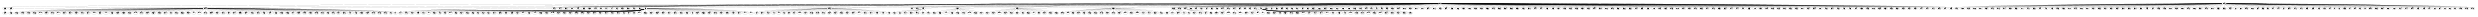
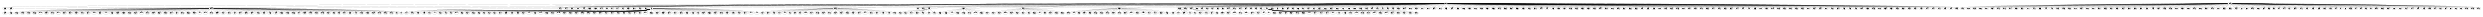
  graph {
    edge [weight=55]
    N323
    N390
    N2
    N329
    N199
    N445
    N444
    N321
    N207
    N449
    N325
    N320
    N441
    N10
    N11
    N14
    N15
    N432
    N310
    N431
    N317
    N3
    N405
    N21
    N25
    N429
    N307
    N423
    N300
    N305
    N426
    N424
    N28
    N29
    N32
    N34
    N35
    N38
    N419
    N416
    N414
    N39
    N42
    N45
    N46
    N407
    N56
    N57
    N58
    N59
    N75
    N86
    N87
    N89
    N83
    N169
    N168
    N289
    N288
    N161
    N282
    N280
    N165
    N164
    N99
    N90
    N91
    N93
    N95
    N158
    N279
    N278
    N150
    N271
    N270
    N391
    N276
    N153
    N394
    N388
    N266
    N387
    N261
    N382
    N381
    N386
    N143
    N385
    N384
    N383
    N258
    N136
    N378
    N499
    N497
    N138
    N250
    N371
    N133
    N375
    N253
    N252
    N373
    N494
    N372
    N126
    N246
    N367
    N366
    N365
    N129
    N369
    N360
    N122
    N243
    N364
    N485
    N120
    N241
    N482
    N478
    N235
    N477
    N476
    N233
    N354
    N119
    N479
    N470
    N353
    N110
    N231
    N109
    N225
    N346
    N103
    N466
    N465
    N101
    N464
    N349
    N227
    N468
    N342
    N463
    N462
    N460
    N219
    N332
    N453
    N218
    N339
    N337
    N458
    N331
    N452
    N451
    N450
    N194
    N192
    N173
    N293
    N291
    N295
    N268
    N186
    N198
    N160
    N286
    N170
    N294
    N175
    N177
    N224
    N347
    N469
    N108
    N341
    N100
    N343
    N117
    N238
    N239
    N350
    N232
+   N324
    N440
    N442
    N209
    N334
    N455
    N214
    N31
    N216
    N338
    n196 [label=N930]
    N47
    N140
    N145
    N399
    N151
    N273
    N50
    N274
    N395
    N397
    N156
    N245
    N488
    N249
    N362
    N135
    N256
    N74
    N259
    N492
    N251
    N493
    N131
    N82
    N96
    N92
    N306
    N427
    N428
    N308
    N319
    N402
    N406
    N413
    N8
    N1
    N44
    N196
    N467
    N220
    N348
    N226
    N107
    N234
    N475
    N115
    N114
    N230
    N351
    N111
    N473
    N358
    N491
    N487
    N125
    N483
    N361
    N121
    N484
    N128
    N127
    N377
    N255
    N137
    N257
    N254
    N302
    N303
    N312
    N318
    N439
    N314
    N435
    N438
    N201
    N322
    N202
    N446
    N206
    N327
    N448
    N212
    N335
    N336
    N459
    N67
    N60
    N193
    N188
    N69
    N53
    N51
    N41
    N49
    N37
    N392
    N146
    N148
    N269
    N389
    N264
    N157
    N9
    N7
    N6
    N396
    N4
    N19
    N13
    N0
    N292
    N285
    N284
    N287
    N182
    N184
    N179
    N299
    N296
    N298
    N97
    N88
    N84
    N81
    N76
    N78
    N408
    N403
    N418
    N496
    N130
    N159
    N73
    N71
    N183
    N48
    N43
    N174
    N36
    N167
    N166
    N68
    N61
    N62
    N63
    N272
    N393
    N275
    N398
    N52
    N141
    N262
    N144
    N265
    N267
    N149
    N370
    N132
    N374
    N495
    N498
    N480
    N240
    N481
    N242
    N123
    N248
    N26
    N27
    N22
    N471
    N356
    N237
    N359
    N340
    N221
    N345
    N223
    N228
    N5
    N229
    N333
    N454
    N215
    N457
    N203
    N430
    N311
    N411
    N417
    N54
    N301
    N422
    N72
    N40
    N16
    N20
    N24
    N197
    N277
    N185
    N189
    N118
    N489
    N434
    N433
    N437
    N204
    N447
    N213
    N211
    N105
    N102
    N106
    N65
    N66
    N142
    N380
    n415 [label=N976]
    N210
    N98
    N236
    N363
    N147
    N283
    N163
    N176
    N400
    N326
    N217
    N181
    N180
    N190
    N139
    N162
    N281
    N23
    N368
    N17
    N30
    N420
    N313
    N328
    N195
    N79
    N85
    N297
    N55
    N436
    N316
    N443
    N200
    N415
    N304
    N401
    N152
    N490
    N112
    N472
    N352
    N486
    N208
    N70
    N309
    N12
    N18
    N187
    N178
    N64
    N33
    N290
    N154
    N409
    N116
    N191
    N379
    N134
    N94
    N77
    N263
    N260
    N80
    N357
    N113
    N355
    N474
    N247
    N124
    N244
    N171
    N172
    N155
    N412
    N410
    N425
    N421
    N404
    N456
    N104
    N344
    N222
    N461
    N315
    N205
    N323 -- N390 [weight=66]
    N2 -- N323 [weight=89]
    N2 -- N329 [weight=20]
    N2 -- N199 [weight=46]
    N2 -- N445 [weight=67]
    N2 -- N444 [weight=43]
    N2 -- N321 [weight=47]
    N2 -- N207 [weight=81]
    N2 -- N449 [weight=74]
    N2 -- N325 [weight=91]
    N2 -- N320 [weight=54]
    N2 -- N441 [weight=66]
    N2 -- N10 [weight=6]
    N2 -- N11 [weight=47]
    N2 -- N14 [weight=3]
    N2 -- N15 [weight=93]
    N2 -- N432 [weight=25]
    N2 -- N310 [weight=13]
    N2 -- N431 [weight=90]
    N2 -- N317 [weight=95]
    N2 -- N3 [weight=29]
    N2 -- N405 [weight=59]
    N2 -- N21 [weight=47]
    N2 -- N25 [weight=3]
    N2 -- N429 [weight=60]
    N2 -- N307 [weight=1]
    N2 -- N423 [weight=14]
    N2 -- N300 [weight=12]
    N2 -- N305 [weight=26]
    N2 -- N426 [weight=59]
    N2 -- N424 [weight=96]
    N2 -- N28 [weight=23]
    N2 -- N29 [weight=58]
    N2 -- N32 [weight=88]
    N2 -- N34 [weight=82]
    N2 -- N35 [weight=40]
    N2 -- N38 [weight=10]
    N2 -- N419 [weight=30]
    N2 -- N416 [weight=40]
    N2 -- N414 [weight=83]
    N2 -- N39 [weight=67]
    N2 -- N42 [weight=74]
    N2 -- N45 [weight=13]
    N2 -- N46 [weight=80]
    N2 -- N407 [weight=54]
    N2 -- N56 [weight=19]
    N2 -- N57 [weight=31]
    N2 -- N58 [weight=82]
    N2 -- N59 [weight=54]
    N2 -- N75 [weight=83]
    N2 -- N86 [weight=42]
    N2 -- N87 [weight=5]
    N2 -- N89 [weight=53]
    N2 -- N83 [weight=20]
    N2 -- N169 [weight=74]
    N2 -- N168 [weight=52]
    N2 -- N289 [weight=81]
    N2 -- N288 [weight=36]
    N2 -- N161 [weight=63]
    N2 -- N282 [weight=100]
    N2 -- N280 [weight=44]
    N2 -- N165 [weight=40]
    N2 -- N164 [weight=61]
    N2 -- N99 [weight=66]
    N2 -- N90 [weight=60]
    N2 -- N91 [weight=23]
    N2 -- N93 [weight=48]
    N2 -- N95 [weight=83]
    N2 -- N158 [weight=80]
    N2 -- N279 [weight=34]
    N2 -- N278 [weight=74]
    N2 -- N150 [weight=74]
    N2 -- N271 [weight=26]
    N2 -- N270 [weight=95]
    N2 -- N391 [weight=26]
    N2 -- N276 [weight=20]
    N2 -- N153 [weight=97]
    N2 -- N394 [weight=83]
    N2 -- N388 [weight=56]
    N2 -- N266 [weight=47]
    N2 -- N387 [weight=29]
    N2 -- N261 [weight=74]
    N2 -- N382 [weight=6]
    N2 -- N381 [weight=100]
    N2 -- N386 [weight=12]
    N2 -- N143 [weight=39]
    N2 -- N385 [weight=40]
    N2 -- N384 [weight=40]
    N2 -- N383 [weight=45]
    N2 -- N258 [weight=34]
    N2 -- N136 [weight=100]
    N2 -- N378 [weight=53]
    N2 -- N499 [weight=45]
    N2 -- N497 [weight=38]
    N2 -- N138
    N2 -- N250 [weight=88]
    N2 -- N371 [weight=68]
    N2 -- N133 [weight=20]
    N2 -- N375 [weight=34]
    N2 -- N253 [weight=95]
    N2 -- N252 [weight=29]
    N2 -- N373 [weight=52]
    N2 -- N494 [weight=9]
    N2 -- N372 [weight=19]
    N2 -- N126 [weight=17]
    N2 -- N246
    N2 -- N367 [weight=70]
    N2 -- N366 [weight=6]
    N2 -- N365 [weight=90]
    N2 -- N129 [weight=83]
    N2 -- N369 [weight=32]
    N2 -- N360 [weight=87]
    N2 -- N122 [weight=34]
    N2 -- N243 [weight=85]
    N2 -- N364 [weight=53]
    N2 -- N485 [weight=17]
    N2 -- N120 [weight=17]
    N2 -- N241 [weight=89]
    N2 -- N482 [weight=18]
    N2 -- N478 [weight=19]
    N2 -- N235 [weight=24]
    N2 -- N477 [weight=38]
    N2 -- N476 [weight=49]
    N2 -- N233 [weight=72]
    N2 -- N354 [weight=90]
    N2 -- N119 [weight=19]
    N2 -- N479 [weight=3]
    N2 -- N470 [weight=59]
    N2 -- N353 [weight=3]
    N2 -- N110 [weight=42]
    N2 -- N231 [weight=88]
    N2 -- N109
    N2 -- N225 [weight=17]
    N2 -- N346 [weight=63]
    N2 -- N103 [weight=35]
    N2 -- N466
    N2 -- N465 [weight=74]
    N2 -- N101 [weight=85]
    N2 -- N464 [weight=60]
    N2 -- N349 [weight=57]
    N2 -- N227 [weight=13]
    N2 -- N468 [weight=53]
    N2 -- N342 [weight=57]
    N2 -- N463 [weight=65]
    N2 -- N462 [weight=67]
    N2 -- N460 [weight=50]
    N2 -- N219 [weight=12]
    N2 -- N332 [weight=27]
    N2 -- N453 [weight=2]
    N2 -- N218 [weight=47]
    N2 -- N339 [weight=21]
    N2 -- N337 [weight=5]
    N2 -- N458 [weight=20]
    N2 -- N331 [weight=10]
    N2 -- N452 [weight=71]
    N2 -- N451 [weight=11]
    N2 -- N450 [weight=83]
    N2 -- N194 [weight=10]
    N2 -- N192 [weight=11]
    N2 -- N173 [weight=33]
    N2 -- N293 [weight=16]
    N2 -- N291 [weight=100]
    N2 -- N295 [weight=24]
    N329 -- N268 [weight=61]
    N199 -- N186 [weight=17]
    N199 -- N198 [weight=31]
    N199 -- N160 [weight=82]
    N199 -- N286 [weight=65]
    N199 -- N170 [weight=4]
    N199 -- N294 [weight=71]
    N199 -- N175 [weight=23]
    N199 -- N177 [weight=96]
    N199 -- N224 [weight=14]
    N199 -- N347 [weight=1]
    N199 -- N469 [weight=93]
    N199 -- N108 [weight=50]
    N199 -- N341 [weight=38]
    N199 -- N100 [weight=45]
    N199 -- N343 [weight=67]
    N199 -- N117 [weight=67]
    N199 -- N238 [weight=80]
    N199 -- N239 [weight=81]
    N199 -- N350 [weight=56]
    N199 -- N232 [weight=21]
+   N199 -- N324 [weight=8]
    N199 -- N440 [weight=49]
    N199 -- N442 [weight=57]
    N199 -- N209 [weight=16]
    N199 -- N334 [weight=16]
    N199 -- N455 [weight=12]
    N199 -- N214 [weight=52]
    N199 -- N31 [weight=94]
    N199 -- N216 [weight=73]
    N199 -- N338 [weight=69]
    N199 -- n196 [weight=36]
    N199 -- N47 [weight=75]
    N199 -- N140 [weight=87]
    N199 -- N145 [weight=30]
    N199 -- N399 [weight=21]
    N199 -- N151 [weight=4]
    N199 -- N273 [weight=30]
    N199 -- N50 [weight=20]
    N199 -- N274 [weight=44]
    N199 -- N395 [weight=45]
    N199 -- N397 [weight=13]
    N199 -- N156 [weight=2]
    N199 -- N245
    N199 -- N488 [weight=49]
    N199 -- N249 [weight=94]
    N199 -- N362 [weight=60]
    N199 -- N135 [weight=46]
    N199 -- N256 [weight=78]
    N199 -- N74 [weight=77]
    N199 -- N259 [weight=33]
    N199 -- N492
    N199 -- N251 [weight=34]
    N199 -- N493 [weight=90]
    N199 -- N131 [weight=95]
    N199 -- N82 [weight=58]
    N199 -- N96 [weight=5]
    N199 -- N92 [weight=60]
    N199 -- N306 [weight=97]
    N199 -- N427 [weight=28]
    N199 -- N428 [weight=21]
    N199 -- N308 [weight=73]
    N199 -- N319 [weight=46]
    N199 -- N402 [weight=62]
    N199 -- N406 [weight=46]
    N199 -- N413 [weight=46]
    N199 -- N8 [weight=53]
    N199 -- N1 [weight=49]
    N445 -- N44 [weight=36]
    N321 -- N496 [weight=93]
    N207 -- N130 [weight=5]
    N325 -- N159 [weight=27]
    N3 -- N73 [weight=76]
    N3 -- N71 [weight=12]
    N3 -- N183 [weight=29]
    N3 -- N48 [weight=69]
    N3 -- N43 [weight=46]
    N3 -- N174 [weight=15]
    N3 -- N36 [weight=79]
    N3 -- N167 [weight=61]
    N3 -- N166 [weight=17]
    N3 -- N68 [weight=82]
    N3 -- N61
    N3 -- N62 [weight=26]
    N3 -- N63 [weight=50]
    N3 -- N272 [weight=88]
    N3 -- N393 [weight=5]
    N3 -- N275 [weight=58]
    N3 -- N398 [weight=82]
    N3 -- N52 [weight=12]
    N3 -- N141 [weight=36]
    N3 -- N262 [weight=50]
    N3 -- N144 [weight=67]
    N3 -- N265 [weight=1]
    N3 -- N267 [weight=61]
    N3 -- N149 [weight=72]
    N3 -- N370 [weight=47]
    N3 -- N132 [weight=26]
    N3 -- N374 [weight=93]
    N3 -- N495 [weight=20]
    N3 -- N498 [weight=31]
    N3 -- N480 [weight=35]
    N3 -- N240 [weight=42]
    N3 -- N481 [weight=62]
    N3 -- N242 [weight=27]
    N3 -- N123 [weight=88]
    N3 -- N248 [weight=11]
    N3 -- N26 [weight=61]
    N3 -- N27 [weight=50]
    N3 -- N22 [weight=92]
    N3 -- N471 [weight=44]
    N3 -- N356 [weight=90]
    N3 -- N237 [weight=100]
    N3 -- N359 [weight=42]
    N3 -- N340 [weight=94]
    N3 -- N221 [weight=66]
    N3 -- N345 [weight=98]
    N3 -- N223 [weight=26]
    N3 -- N228 [weight=6]
    N3 -- N5 [weight=78]
    N3 -- N229 [weight=46]
    N3 -- N333 [weight=16]
    N3 -- N454 [weight=80]
    N3 -- N215 [weight=98]
    N3 -- N457 [weight=45]
    N3 -- N203 [weight=28]
    N3 -- N430 [weight=13]
    N3 -- N311 [weight=50]
    N3 -- N411 [weight=99]
    N3 -- N417 [weight=81]
    N405 -- N54 [weight=73]
    N405 -- N301 [weight=21]
    N405 -- N422 [weight=39]
    N405 -- N72 [weight=3]
    N405 -- N40 [weight=17]
    N405 -- N16 [weight=22]
    N405 -- N20 [weight=28]
    N405 -- N24 [weight=92]
    N405 -- N197 [weight=43]
    N405 -- N277 [weight=83]
    N405 -- N185 [weight=67]
    N405 -- N189 [weight=2]
    N405 -- N118 [weight=25]
    N405 -- N489 [weight=68]
    N405 -- N434 [weight=100]
    N405 -- N433 [weight=43]
    N405 -- N437 [weight=24]
    N405 -- N204 [weight=35]
    N405 -- N447 [weight=36]
    N405 -- N213 [weight=71]
    N405 -- N211 [weight=33]
    N405 -- N105 [weight=41]
    N405 -- N102 [weight=85]
    N405 -- N106 [weight=44]
    N429 -- N65 [weight=22]
    N429 -- N66 [weight=81]
    N429 -- N142 [weight=32]
    N429 -- N380 [weight=62]
    N429 -- n415 [weight=13]
    N429 -- N210 [weight=20]
    N429 -- N98 [weight=91]
    N307 -- N236 [weight=11]
    N307 -- N363 [weight=48]
    N307 -- N147 [weight=36]
    N307 -- N283 [weight=67]
    N307 -- N163 [weight=70]
    N307 -- N176 [weight=18]
    N307 -- N400 [weight=53]
    N307 -- N326 [weight=68]
    N307 -- N217 [weight=84]
    N423 -- N181 [weight=48]
    N423 -- N180 [weight=60]
    N423 -- N190 [weight=47]
    N423 -- N139 [weight=43]
    N423 -- N162 [weight=82]
    N423 -- N281 [weight=34]
    N423 -- N23 [weight=88]
    N423 -- N368 [weight=25]
    N423 -- N17 [weight=13]
    N423 -- N30 [weight=41]
    N423 -- N420 [weight=53]
    N423 -- N313 [weight=12]
    N423 -- N328 [weight=14]
    N300 -- N195 [weight=44]
    N300 -- N79 [weight=41]
    N300 -- N85 [weight=78]
    N300 -- N297 [weight=14]
    N300 -- N55 [weight=96]
    N300 -- N436 [weight=42]
    N300 -- N316 [weight=36]
    N300 -- N443 [weight=85]
    N300 -- N200 [weight=2]
    N300 -- N415 [weight=87]
    N300 -- N304 [weight=99]
    N300 -- N401 [weight=86]
    N300 -- N152
    N300 -- N490 [weight=66]
    N300 -- N112 [weight=18]
    N300 -- N472 [weight=16]
    N300 -- N352 [weight=23]
    N300 -- N486 [weight=18]
    N305 -- N208 [weight=27]
    N305 -- N70
    N305 -- N309 [weight=64]
    N305 -- N12 [weight=100]
    N305 -- N18 [weight=1]
    N424 -- N187 [weight=71]
    N424 -- N178 [weight=59]
    N424 -- N64 [weight=32]
    N424 -- N33 [weight=4]
    N416 -- N290 [weight=58]
    N416 -- N154 [weight=48]
    N416 -- N409 [weight=26]
    N414 -- N116 [weight=61]
    N414 -- N191 [weight=92]
    N407 -- N379 [weight=80]
    N407 -- N134 [weight=40]
    N407 -- N94 [weight=98]
    N407 -- N77 [weight=4]
    N407 -- N263 [weight=92]
    N407 -- N260 [weight=18]
    N407 -- N80 [weight=50]
    N407 -- N357 [weight=87]
    N407 -- N113 [weight=49]
    N407 -- N355 [weight=33]
    N407 -- N474 [weight=11]
    N407 -- N247 [weight=94]
    N407 -- N124 [weight=51]
    N407 -- N244 [weight=47]
    N407 -- N171 [weight=13]
    N407 -- N172 [weight=87]
    N407 -- N155 [weight=62]
    N407 -- N412 [weight=88]
    N407 -- N410 [weight=6]
    N407 -- N425 [weight=17]
    N407 -- N421
    N407 -- N404 [weight=48]
    N407 -- N456 [weight=10]
    N407 -- N104 [weight=46]
    N407 -- N344 [weight=48]
    N407 -- N222 [weight=22]
    N407 -- N461 [weight=24]
    N407 -- N315 [weight=86]
    N407 -- N205
    N196 -- N467 [weight=85]
    N196 -- N220 [weight=87]
    N196 -- N348 [weight=5]
    N196 -- N226 [weight=70]
    N196 -- N107 [weight=21]
    N196 -- N234 [weight=50]
    N196 -- N475 [weight=96]
    N196 -- N115 [weight=83]
    N196 -- N114 [weight=38]
    N196 -- N230 [weight=57]
    N196 -- N351 [weight=71]
    N196 -- N111 [weight=34]
    N196 -- N473 [weight=16]
    N196 -- N358 [weight=91]
    N196 -- N491 [weight=57]
    N196 -- N487 [weight=98]
    N196 -- N125 [weight=14]
    N196 -- N483 [weight=41]
    N196 -- N361 [weight=66]
    N196 -- N121 [weight=16]
    N196 -- N484 [weight=52]
    N196 -- N128 [weight=30]
    N196 -- N127 [weight=40]
    N196 -- N377 [weight=49]
    N196 -- N255 [weight=92]
    N196 -- N137 [weight=24]
    N196 -- N257 [weight=25]
    N196 -- N254 [weight=53]
    N196 -- N302 [weight=39]
    N196 -- N303 [weight=30]
    N196 -- N312 [weight=54]
    N196 -- N318 [weight=13]
    N196 -- N439 [weight=14]
    N196 -- N314 [weight=48]
    N196 -- N435 [weight=96]
    N196 -- N438 [weight=94]
    N196 -- N201 [weight=3]
    N196 -- N322 [weight=46]
    N196 -- N202 [weight=45]
    N196 -- N446 [weight=33]
    N196 -- N206 [weight=63]
    N196 -- N327 [weight=84]
    N196 -- N448 [weight=44]
    N196 -- N212 [weight=15]
    N196 -- N335 [weight=68]
    N196 -- N336 [weight=42]
    N196 -- N459 [weight=6]
    N196 -- N67 [weight=54]
    N196 -- N60 [weight=64]
    N196 -- N193 [weight=63]
    N196 -- N188 [weight=77]
    N196 -- N69 [weight=77]
    N196 -- N53 [weight=49]
    N196 -- N51 [weight=21]
    N196 -- N41 [weight=38]
    N196 -- N49 [weight=52]
    N196 -- N37
    N196 -- N392 [weight=49]
    N196 -- N146 [weight=3]
    N196 -- N148 [weight=13]
    N196 -- N269 [weight=32]
    N196 -- N389 [weight=58]
    N196 -- N264 [weight=32]
    N196 -- N157 [weight=28]
    N196 -- N9 [weight=42]
    N196 -- N7 [weight=54]
    N196 -- N6 [weight=64]
    N196 -- N396 [weight=86]
    N196 -- N4 [weight=49]
    N196 -- N19 [weight=30]
    N196 -- N13 [weight=53]
    N196 -- N0 [weight=65]
    N196 -- N292 [weight=99]
    N196 -- N285 [weight=36]
    N196 -- N284 [weight=41]
    N196 -- N287 [weight=37]
    N196 -- N182
    N196 -- N184 [weight=96]
    N196 -- N179 [weight=15]
    N196 -- N299 [weight=34]
    N196 -- N296 [weight=4]
    N196 -- N298
    N196 -- N97 [weight=46]
    N196 -- N88 [weight=60]
    N196 -- N84 [weight=67]
    N196 -- N81 [weight=78]
    N196 -- N76 [weight=86]
    N196 -- N78 [weight=93]
    N196 -- N408 [weight=58]
    N196 -- N403 [weight=23]
    N196 -- N418 [weight=19]
  }
